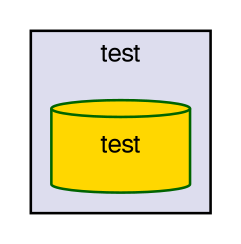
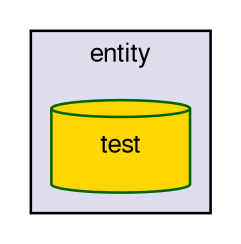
  digraph {
    compound=true
    n1 [fillcolor=gold fontname=FreeSans fontsize=10 label=test pencolor=black shape=cylinder style=filled color=darkgreen]
    subgraph cluster_1 {
      bgcolor="#ddddee"
      fontname=FreeSans
      fontsize=10
-     label=test
+     label=entity
      pencolor=black
      n1
    }
  }
